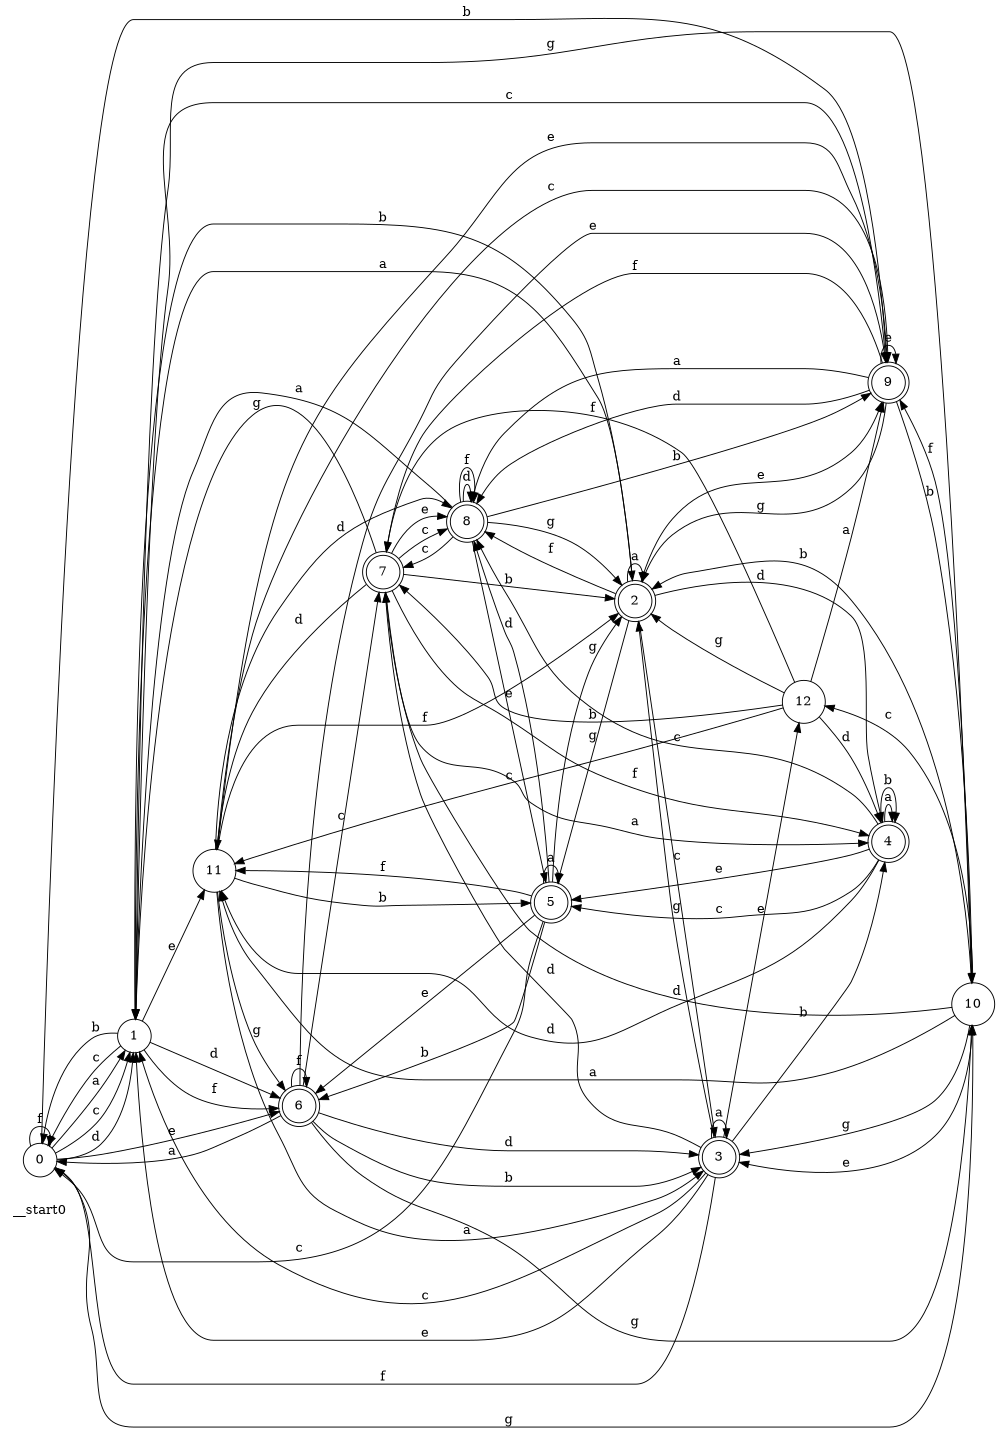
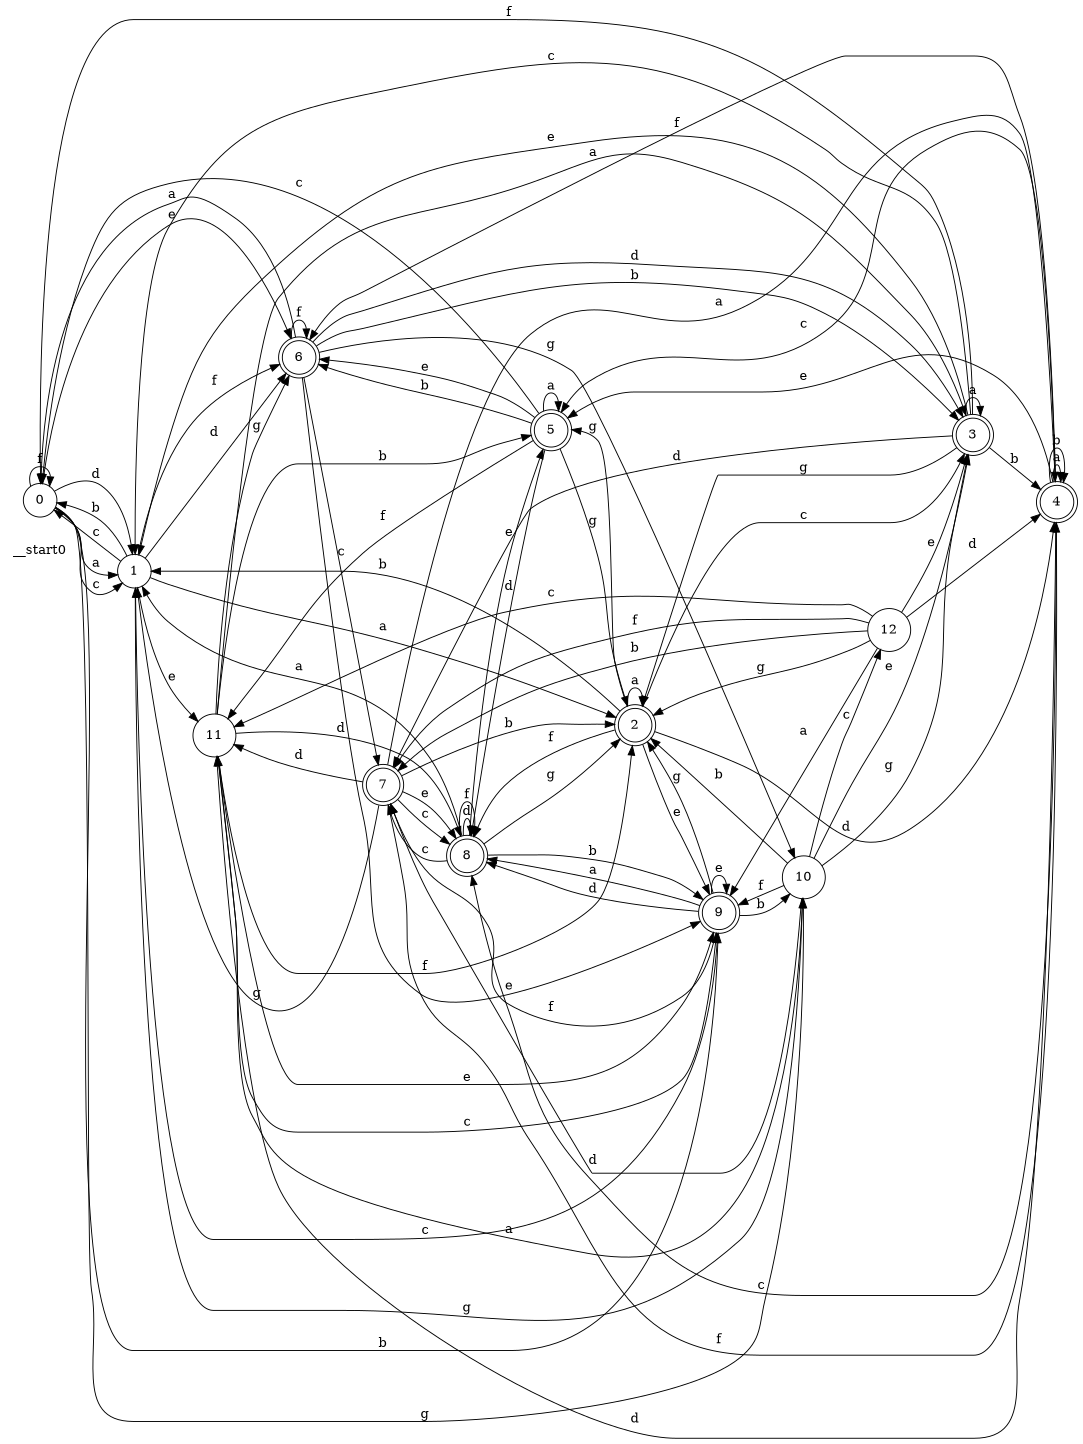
  digraph {
    rankdir=LR
    node [shape=doublecircle color=black fillcolor=white style="rounded,filled"]
    __start0 [shape=none color="" fillcolor="" style=""]
    n2 [label=0 shape=circle style=filled]
    n3 [label=1 shape=circle style=filled]
    n4 [label=6]
    n5 [label=9]
    n6 [label=10 shape=circle style=filled]
    n7 [label=2]
    n8 [label=11 shape=circle style=filled]
    n9 [label=4]
    n10 [label=5 style=filled]
    n11 [label=8]
    n12 [label=3]
    n13 [label=7]
    n14 [label=12 shape=circle style=filled]
    n2 -> n2 [label=f]
    n2 -> n3 [label=a]
    n2 -> n3 [label=c]
    n2 -> n3 [label=d]
    n2 -> n4 [label=e]
    n2 -> n5 [label=b]
    n2 -> n6 [label=g]
    n3 -> n2 [label=b]
    n3 -> n2 [label=c]
    n3 -> n4 [label=d]
    n3 -> n4 [label=f]
    n3 -> n6 [label=g]
    n3 -> n7 [label=a]
    n3 -> n8 [label=e]
    n4 -> n2 [label=a]
    n4 -> n4 [label=f]
    n4 -> n5 [label=e]
    n4 -> n6 [label=g]
    n4 -> n12 [label=b]
    n4 -> n12 [label=d]
    n4 -> n13 [label=c]
    n5 -> n3 [label=c]
    n5 -> n5 [label=e]
    n5 -> n6 [label=b]
    n5 -> n7 [label=g]
    n5 -> n11 [label=a]
    n5 -> n11 [label=d]
    n5 -> n13 [label=f]
    n6 -> n5 [label=f]
    n6 -> n7 [label=b]
    n6 -> n8 [label=a]
    n6 -> n12 [label=e]
    n6 -> n12 [label=g]
    n6 -> n13 [label=d]
    n6 -> n14 [label=c]
    n7 -> n3 [label=b]
    n7 -> n5 [label=e]
    n7 -> n7 [label=a]
    n7 -> n9 [label=d]
    n7 -> n10 [label=g]
    n7 -> n11 [label=f]
    n7 -> n12 [label=c]
    n8 -> n4 [label=g]
    n8 -> n5 [label=c]
    n8 -> n5 [label=e]
    n8 -> n7 [label=f]
    n8 -> n10 [label=b]
    n8 -> n11 [label=d]
    n8 -> n12 [label=a]
+   n9 -> n4 [label=f]
    n9 -> n8 [label=d]
    n9 -> n9 [label=a]
    n9 -> n9 [label=b]
    n9 -> n10 [label=c]
    n9 -> n10 [label=e]
    n9 -> n11 [label=c]
    n10 -> n2 [label=c]
    n10 -> n4 [label=b]
    n10 -> n4 [label=e]
    n10 -> n7 [label=g]
    n10 -> n8 [label=f]
    n10 -> n10 [label=a]
    n10 -> n11 [label=d]
    n11 -> n3 [label=a]
    n11 -> n5 [label=b]
    n11 -> n7 [label=g]
    n11 -> n10 [label=e]
    n11 -> n11 [label=d]
    n11 -> n11 [label=f]
    n11 -> n13 [label=c]
    n12 -> n2 [label=f]
    n12 -> n3 [label=c]
    n12 -> n3 [label=e]
    n12 -> n7 [label=g]
    n12 -> n9 [label=b]
    n12 -> n12 [label=a]
    n12 -> n13 [label=d]
    n13 -> n3 [label=g]
    n13 -> n7 [label=b]
    n13 -> n8 [label=d]
    n13 -> n9 [label=a]
    n13 -> n9 [label=f]
    n13 -> n11 [label=c]
    n13 -> n11 [label=e]
    n14 -> n5 [label=a]
    n14 -> n7 [label=g]
    n14 -> n8 [label=c]
    n14 -> n9 [label=d]
-   n12 -> n14 [label=e]
+   n14 -> n12 [label=e]
    n14 -> n13 [label=b]
    n14 -> n13 [label=f]
  }
